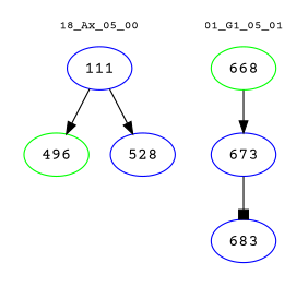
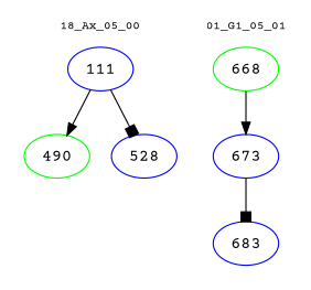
  digraph {
    fontname="Courier Prime"
    node [color=blue fontname="Courier Prime"]
    edge [arrowhead=normal color=black fontname="Courier Prime"]
    n1 [label=111]
-   n2 [color=green label=496]
+   n2 [color=green label=490]
    n3 [label=528]
    n4 [label=673]
    n5 [color=green label=668]
    n6 [label=683]
    subgraph cluster_1 {
      color=white
      fontsize=10
      label="18_Ax_05_00"
      n1
      n2
      n3
    }
    subgraph cluster_2 {
      color=white
      fontsize=10
      label="01_G1_05_01"
      n4
      n5
      n6
    }
    n1 -> n2
-   n1 -> n3
+   n1 -> n3 [arrowhead=box]
    n4 -> n6 [arrowhead=box]
    n5 -> n4
  }
